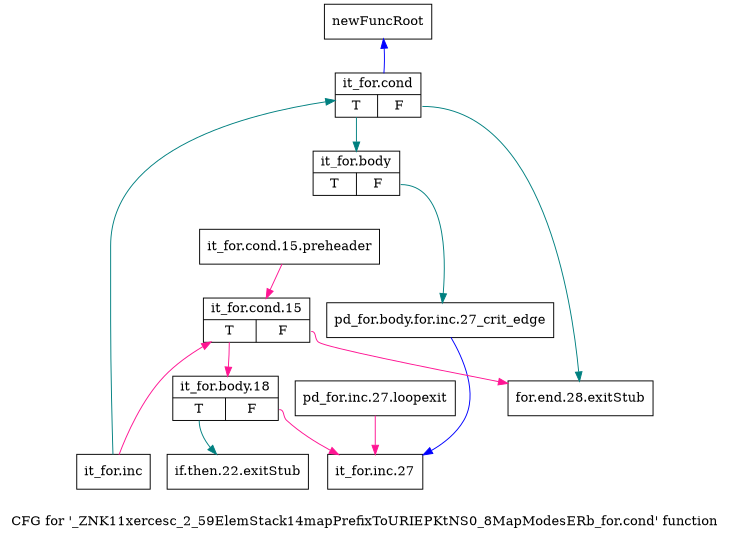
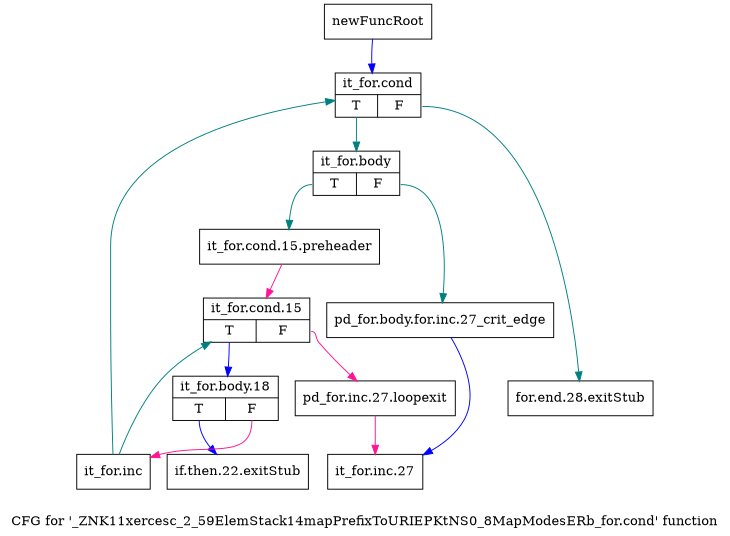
  digraph {
    label="CFG for '_ZNK11xercesc_2_59ElemStack14mapPrefixToURIEPKtNS0_8MapModesERb_for.cond' function"
    node [shape=record]
    edge [color=teal]
    n1 [label="{newFuncRoot}"]
    n2 [label="{it_for.cond|{<s0>T|<s1>F}}"]
    n3 [label="{for.end.28.exitStub}"]
    n4 [label="{it_for.body|{<s0>T|<s1>F}}"]
    n5 [label="{it_for.cond.15.preheader}"]
    n6 [label="{pd_for.body.for.inc.27_crit_edge}"]
    n7 [label="{if.then.22.exitStub}"]
    n8 [label="{it_for.cond.15|{<s0>T|<s1>F}}"]
    n9 [label="{it_for.inc.27}"]
    n10 [label="{it_for.body.18|{<s0>T|<s1>F}}"]
    n11 [label="{pd_for.inc.27.loopexit}"]
    n12 [label="{it_for.inc}"]
-   n2 -> n1 [color=blue]
+   n1 -> n2 [color=blue]
    n2 -> n3 [tailport=s1]
    n2 -> n4 [tailport=s0]
+   n4 -> n5 [tailport=s0]
    n4 -> n6 [tailport=s1]
    n5 -> n8 [color=deeppink]
    n6 -> n9 [color=blue]
-   n8 -> n10 [color=deeppink tailport=s0]
-   n8 -> n3 [color=deeppink tailport=s1]
-   n10 -> n7 [tailport=s0]
-   n10 -> n9 [color=deeppink tailport=s1]
+   n8 -> n10 [color=blue tailport=s0]
+   n8 -> n11 [color=deeppink tailport=s1]
+   n10 -> n7 [color=blue tailport=s0]
+   n10 -> n12 [color=deeppink tailport=s1]
    n11 -> n9 [color=deeppink]
    n12 -> n2
-   n12 -> n8 [color=deeppink]
+   n12 -> n8
  }
